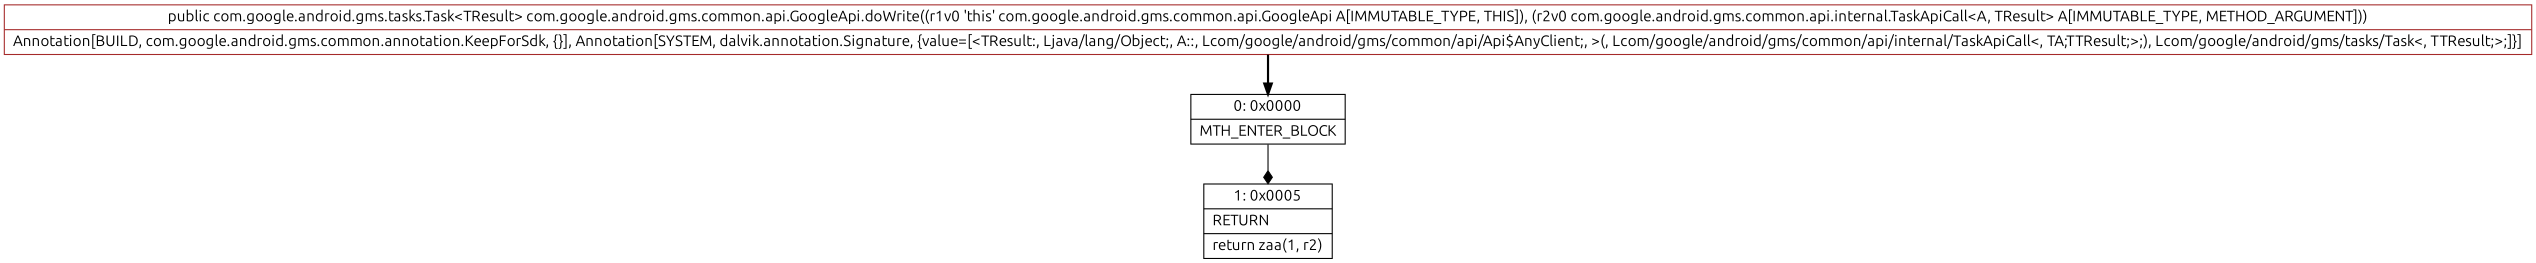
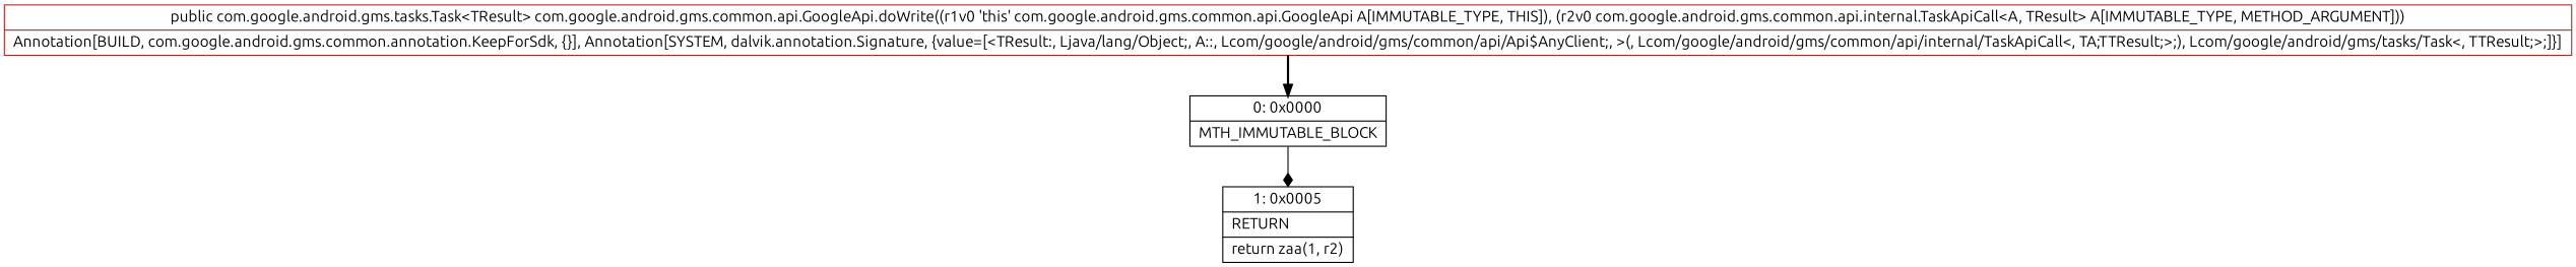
  digraph {
    fontname=Ubuntu
    node [shape=record color=black fontname=Ubuntu]
    edge [fontname=Ubuntu]
-   n1 [label="{0\:\ 0x0000|MTH_ENTER_BLOCK\l}"]
+   n1 [label="{0\:\ 0x0000|MTH_IMMUTABLE_BLOCK\l}"]
    n2 [label="{1\:\ 0x0005|RETURN\l|return zaa(1, r2)\l}"]
    n3 [label="{public com.google.android.gms.tasks.Task\<TResult\> com.google.android.gms.common.api.GoogleApi.doWrite((r1v0 'this' com.google.android.gms.common.api.GoogleApi A[IMMUTABLE_TYPE, THIS]), (r2v0 com.google.android.gms.common.api.internal.TaskApiCall\<A, TResult\> A[IMMUTABLE_TYPE, METHOD_ARGUMENT]))  | Annotation[BUILD, com.google.android.gms.common.annotation.KeepForSdk, \{\}], Annotation[SYSTEM, dalvik.annotation.Signature, \{value=[\<TResult:, Ljava\/lang\/Object;, A::, Lcom\/google\/android\/gms\/common\/api\/Api$AnyClient;, \>(, Lcom\/google\/android\/gms\/common\/api\/internal\/TaskApiCall\<, TA;TTResult;\>;), Lcom\/google\/android\/gms\/tasks\/Task\<, TTResult;\>;]\}]\l}" color=brown]
    n1 -> n2 [style=solid arrowhead=diamond]
    n3 -> n1 [style=bold arrowhead=normal]
  }
